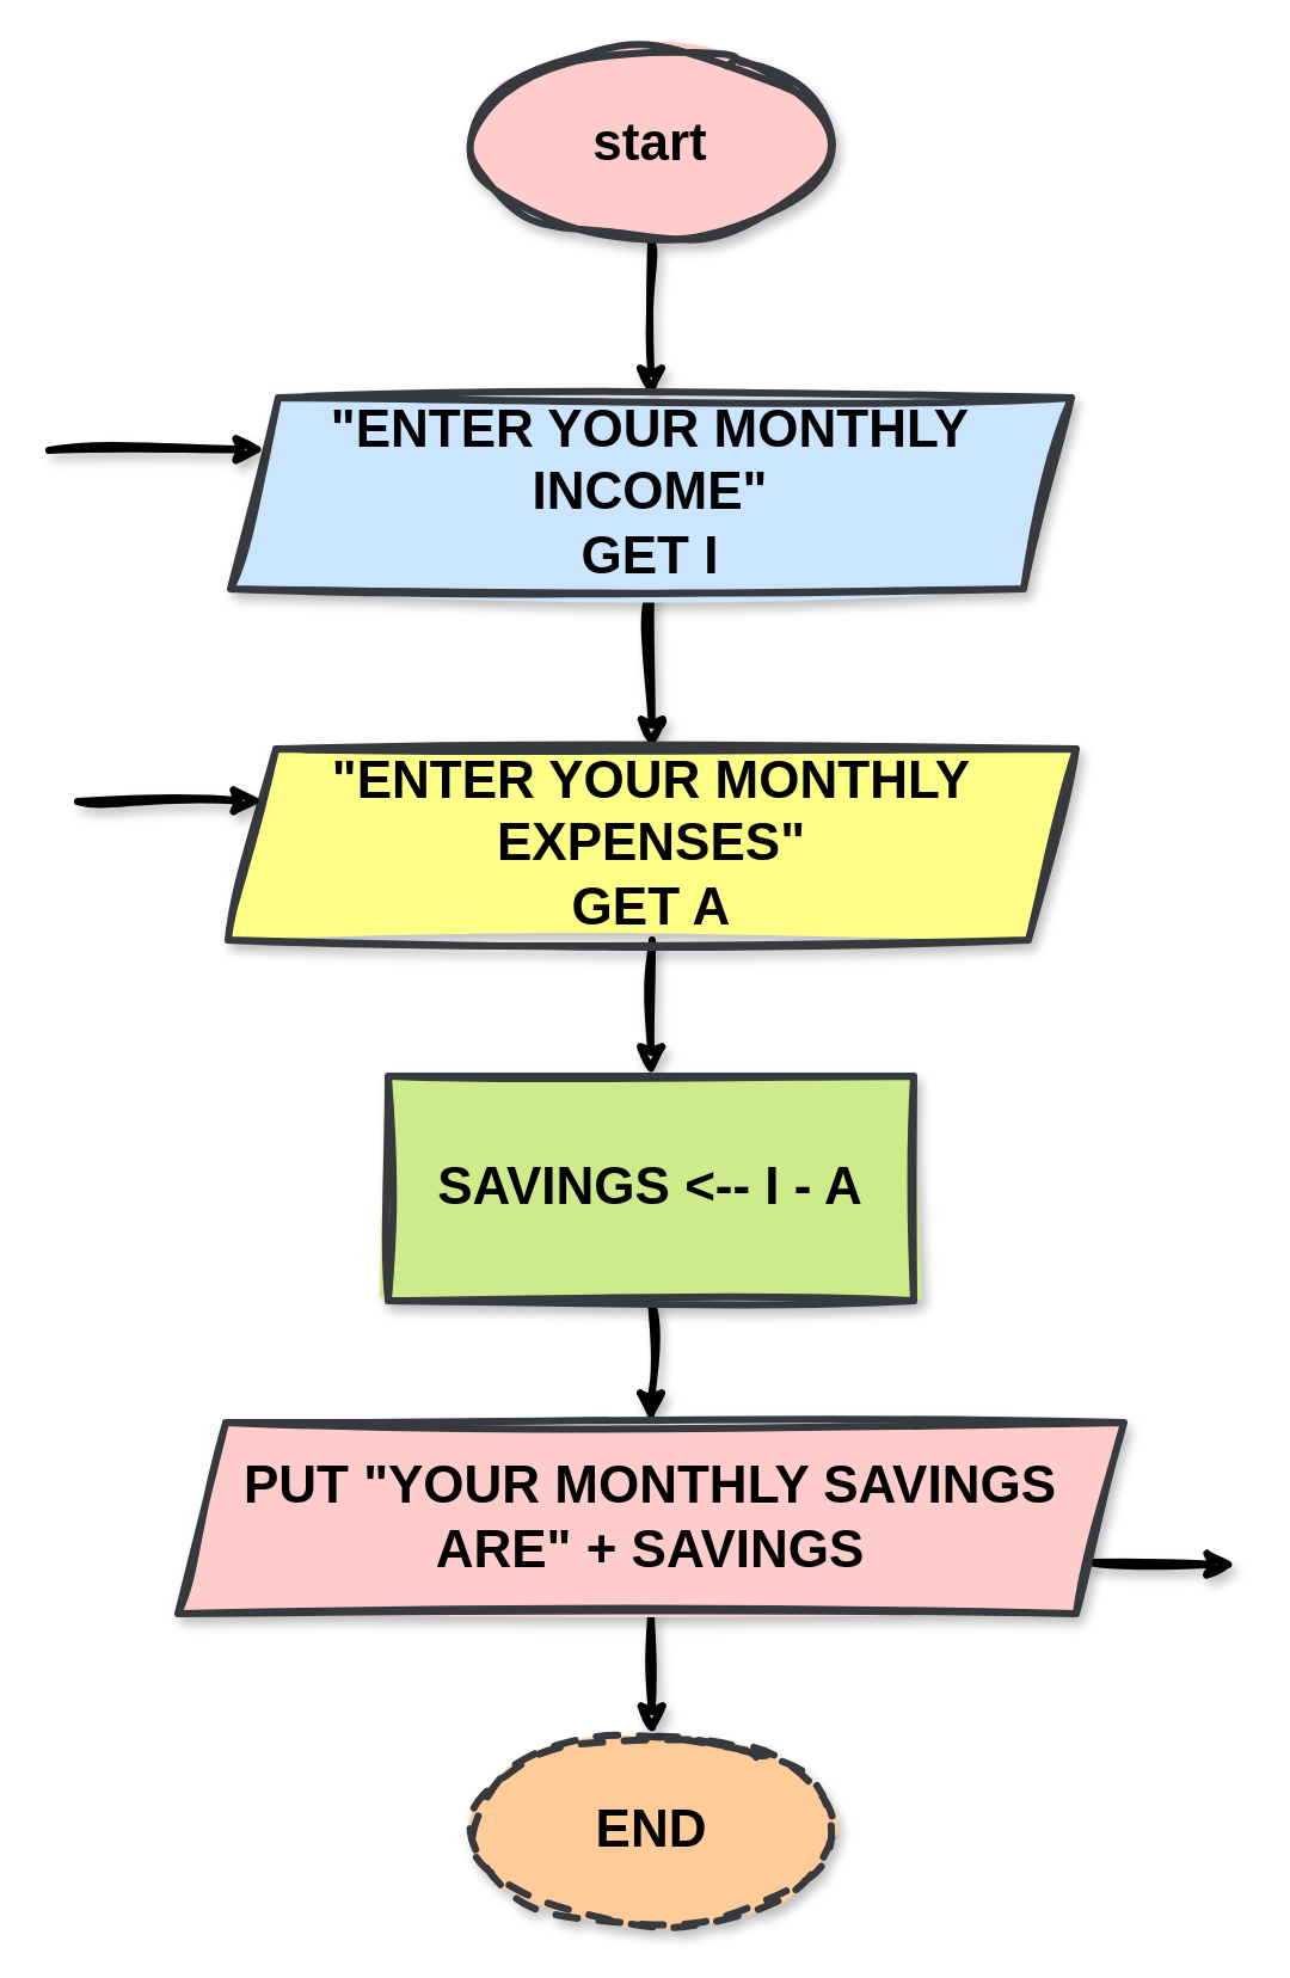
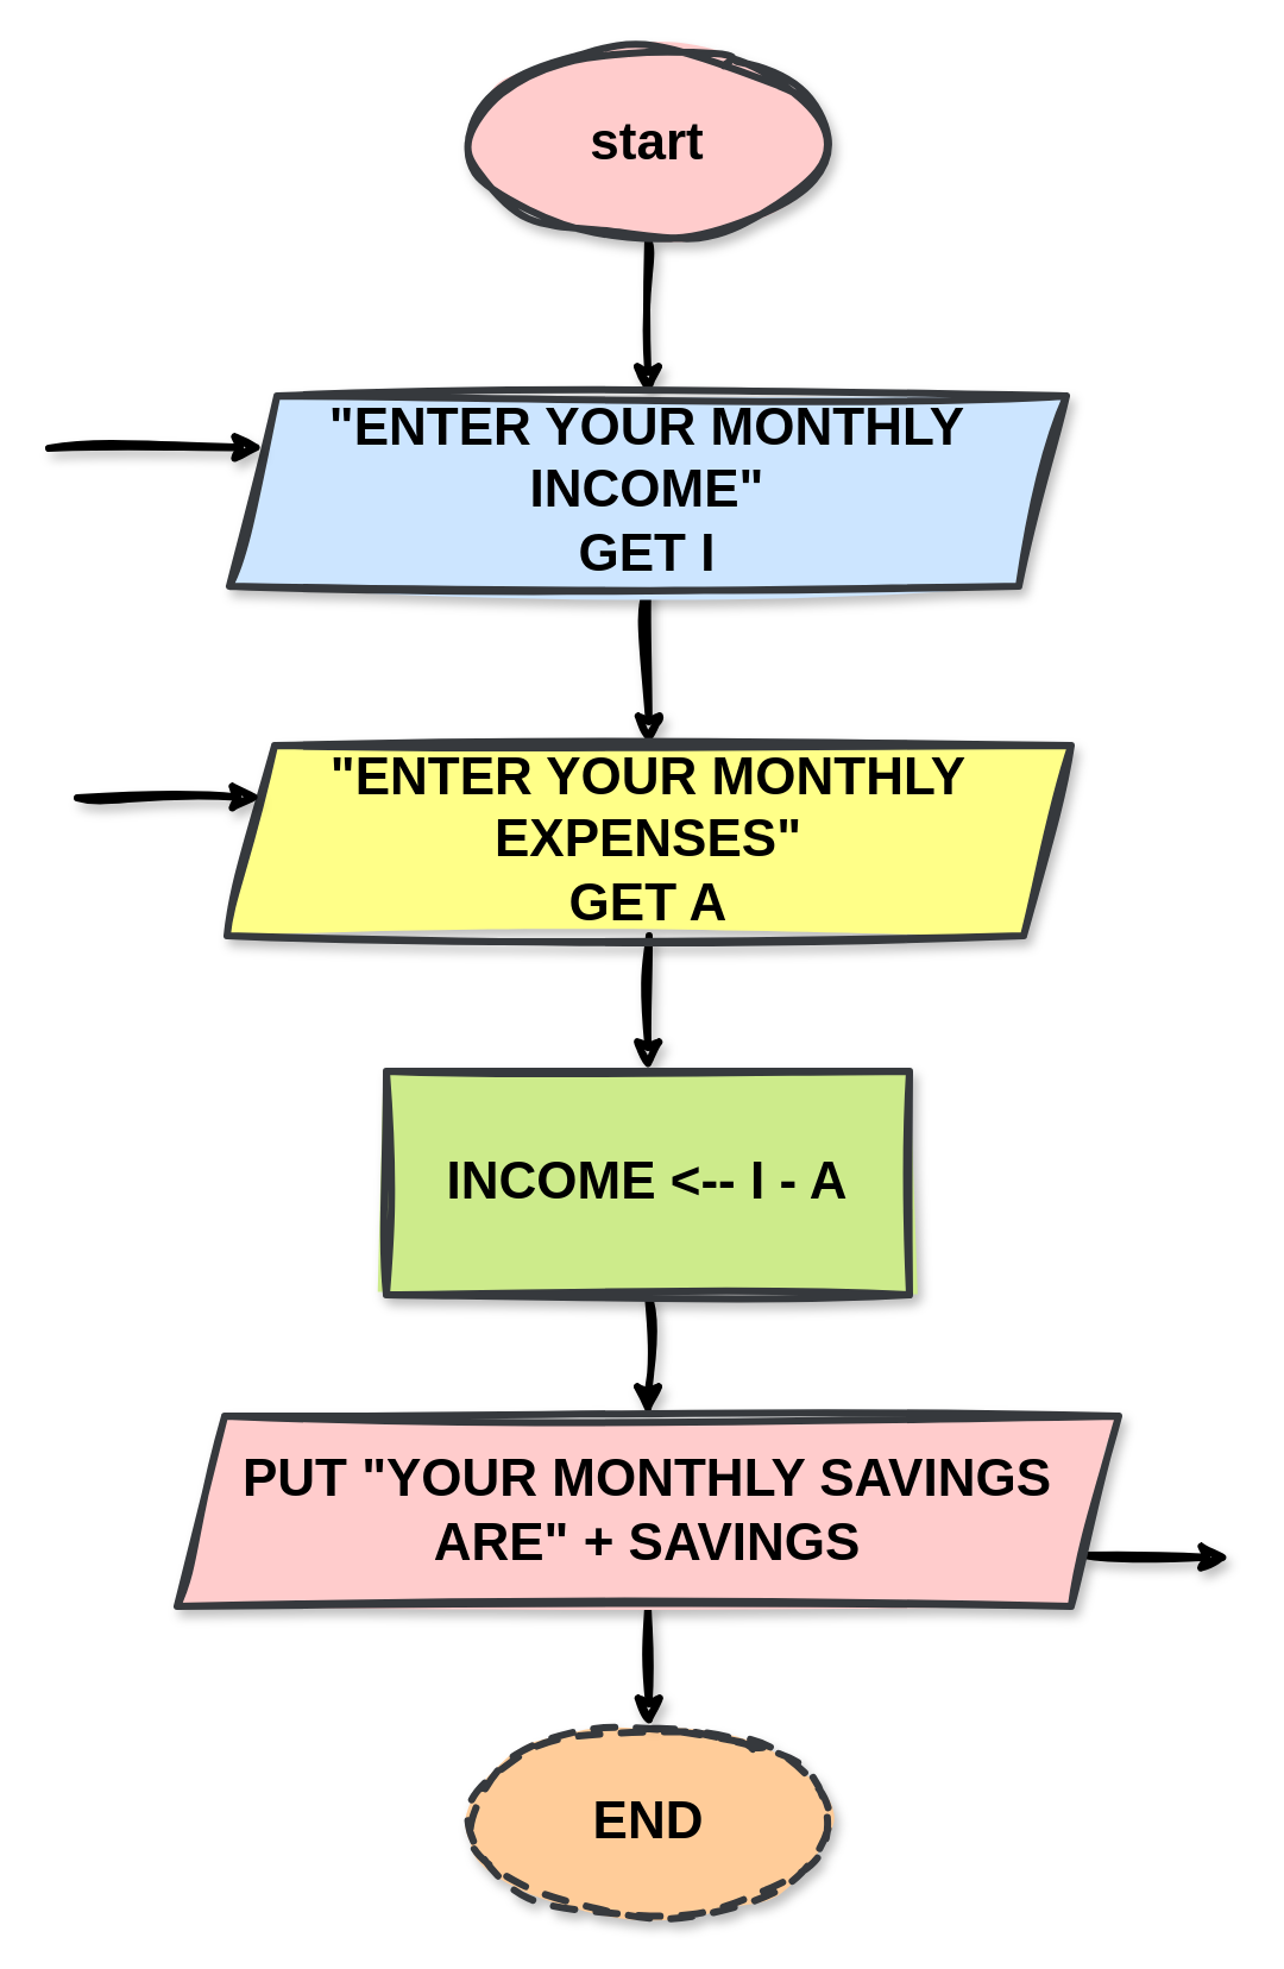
  <mxCell id="0" />
  <mxCell id="1" parent="0" />
  <mxCell id="2" style="edgeStyle=none;html=1;exitX=0.5;exitY=1;exitDx=0;exitDy=0;entryX=0.5;entryY=0;entryDx=0;entryDy=0;fontSize=22;fontColor=#000000;strokeColor=#000000;strokeWidth=3;sketch=1;curveFitting=1;jiggle=2;rounded=0;shadow=1;" edge="1" parent="1" source="3" target="6"><mxGeometry relative="1" as="geometry" /></mxCell>
  <mxCell id="3" value="&lt;font color=&quot;#000000&quot; style=&quot;font-size: 22px;&quot;&gt;&lt;b&gt;start&lt;/b&gt;&lt;/font&gt;" style="ellipse;whiteSpace=wrap;html=1;fillColor=#ffcccc;strokeColor=#36393d;strokeWidth=3;rounded=0;shadow=1;fillStyle=solid;sketch=1;curveFitting=1;jiggle=2;" vertex="1" parent="1"><mxGeometry x="197" y="20" width="150" height="80" as="geometry" /></mxCell>
  <mxCell id="4" value="&lt;font color=&quot;#000000&quot;&gt;&lt;span style=&quot;font-size: 22px;&quot;&gt;&lt;b&gt;END&lt;/b&gt;&lt;/span&gt;&lt;/font&gt;" style="ellipse;whiteSpace=wrap;html=1;fillColor=#ffcc99;strokeColor=#36393d;strokeWidth=3;rounded=0;fillStyle=solid;sketch=1;curveFitting=1;jiggle=2;shadow=1;dashed=1;" vertex="1" parent="1"><mxGeometry x="197" y="726" width="151" height="80" as="geometry" /></mxCell>
  <mxCell id="5" style="edgeStyle=none;html=1;exitX=0.5;exitY=1;exitDx=0;exitDy=0;entryX=0.5;entryY=0;entryDx=0;entryDy=0;strokeColor=#000000;strokeWidth=3;fontSize=22;fontColor=#000000;sketch=1;curveFitting=1;jiggle=2;rounded=0;shadow=1;" edge="1" parent="1" source="6" target="8"><mxGeometry relative="1" as="geometry" /></mxCell>
  <mxCell id="6" value="&lt;font color=&quot;#000000&quot;&gt;&lt;span style=&quot;font-size: 22px;&quot;&gt;&lt;b&gt;&quot;ENTER YOUR MONTHLY INCOME&quot;&lt;br&gt;GET I&lt;br&gt;&lt;/b&gt;&lt;/span&gt;&lt;/font&gt;" style="shape=parallelogram;perimeter=parallelogramPerimeter;whiteSpace=wrap;html=1;fixedSize=1;strokeColor=#36393d;strokeWidth=3;fillColor=#cce5ff;rounded=0;fillStyle=solid;sketch=1;curveFitting=1;jiggle=2;shadow=1;labelBackgroundColor=none;" vertex="1" parent="1"><mxGeometry x="96" y="166" width="352" height="80" as="geometry" /></mxCell>
  <mxCell id="7" style="edgeStyle=none;html=1;exitX=0.5;exitY=1;exitDx=0;exitDy=0;entryX=0.5;entryY=0;entryDx=0;entryDy=0;strokeColor=#000000;strokeWidth=3;fontSize=22;fontColor=#000000;sketch=1;curveFitting=1;jiggle=2;rounded=0;shadow=1;" edge="1" parent="1" source="8" target="10"><mxGeometry relative="1" as="geometry" /></mxCell>
  <mxCell id="8" value="&lt;font color=&quot;#000000&quot;&gt;&lt;span style=&quot;font-size: 22px;&quot;&gt;&lt;b&gt;&quot;ENTER YOUR MONTHLY EXPENSES&quot;&lt;br&gt;GET A&lt;br&gt;&lt;/b&gt;&lt;/span&gt;&lt;/font&gt;" style="shape=parallelogram;perimeter=parallelogramPerimeter;whiteSpace=wrap;html=1;fixedSize=1;strokeColor=#36393d;strokeWidth=3;fillColor=#ffff88;rounded=0;fillStyle=solid;sketch=1;curveFitting=1;jiggle=2;shadow=1;" vertex="1" parent="1"><mxGeometry x="95" y="313" width="355" height="80" as="geometry" /></mxCell>
  <mxCell id="9" style="edgeStyle=none;html=1;exitX=0.5;exitY=1;exitDx=0;exitDy=0;entryX=0.5;entryY=0;entryDx=0;entryDy=0;strokeColor=#000000;strokeWidth=3;fontSize=22;fontColor=#000000;sketch=1;curveFitting=1;jiggle=2;rounded=0;shadow=1;" edge="1" parent="1" source="10" target="13"><mxGeometry relative="1" as="geometry" /></mxCell>
- <mxCell id="10" value="&lt;font color=&quot;#000000&quot;&gt;&lt;span style=&quot;font-size: 22px;&quot;&gt;&lt;b&gt;SAVINGS &amp;lt;-- I - A&lt;/b&gt;&lt;/span&gt;&lt;/font&gt;" style="whiteSpace=wrap;html=1;strokeColor=#36393d;strokeWidth=3;fillColor=#cdeb8b;rounded=0;fillStyle=solid;sketch=1;curveFitting=1;jiggle=2;shadow=1;" vertex="1" parent="1"><mxGeometry x="162" y="450" width="220" height="94" as="geometry" /></mxCell>
+ <mxCell id="10" value="&lt;font color=&quot;#000000&quot;&gt;&lt;span style=&quot;font-size: 22px;&quot;&gt;&lt;b&gt;INCOME &amp;lt;-- I - A&lt;/b&gt;&lt;/span&gt;&lt;/font&gt;" style="whiteSpace=wrap;html=1;strokeColor=#36393d;strokeWidth=3;fillColor=#cdeb8b;rounded=0;fillStyle=solid;sketch=1;curveFitting=1;jiggle=2;shadow=1;" vertex="1" parent="1"><mxGeometry x="162" y="450" width="220" height="94" as="geometry" /></mxCell>
  <mxCell id="11" style="edgeStyle=none;html=1;exitX=0.5;exitY=1;exitDx=0;exitDy=0;entryX=0.5;entryY=0;entryDx=0;entryDy=0;strokeColor=#000000;strokeWidth=3;fontSize=22;fontColor=#000000;sketch=1;curveFitting=1;jiggle=2;rounded=0;shadow=1;" edge="1" parent="1" source="13" target="4"><mxGeometry relative="1" as="geometry" /></mxCell>
  <mxCell id="12" style="edgeStyle=none;html=1;exitX=1;exitY=0.75;exitDx=0;exitDy=0;strokeColor=#000000;strokeWidth=3;fontSize=22;fontColor=#000000;sketch=1;curveFitting=1;jiggle=2;rounded=0;shadow=1;" edge="1" parent="1" source="13"><mxGeometry relative="1" as="geometry"><mxPoint x="517.009" y="654.5" as="targetPoint" /></mxGeometry></mxCell>
  <mxCell id="13" value="&lt;font color=&quot;#000000&quot;&gt;&lt;span style=&quot;font-size: 22px;&quot;&gt;&lt;b&gt;PUT &quot;YOUR MONTHLY SAVINGS ARE&quot; + SAVINGS&lt;/b&gt;&lt;/span&gt;&lt;/font&gt;" style="shape=parallelogram;perimeter=parallelogramPerimeter;whiteSpace=wrap;html=1;fixedSize=1;strokeColor=#36393d;strokeWidth=3;fillColor=#ffcccc;rounded=0;fillStyle=solid;sketch=1;curveFitting=1;jiggle=2;shadow=1;" vertex="1" parent="1"><mxGeometry x="74" y="595" width="396" height="80" as="geometry" /></mxCell>
  <mxCell id="14" value="" style="endArrow=classic;html=1;strokeColor=#000000;strokeWidth=3;fontSize=22;fontColor=#000000;entryX=0;entryY=0.25;entryDx=0;entryDy=0;sketch=1;curveFitting=1;jiggle=2;rounded=0;shadow=1;" edge="1" parent="1" target="6"><mxGeometry width="50" height="50" relative="1" as="geometry"><mxPoint x="20" y="188" as="sourcePoint" /><mxPoint x="77" y="178" as="targetPoint" /></mxGeometry></mxCell>
  <mxCell id="15" value="" style="endArrow=classic;html=1;strokeColor=#000000;strokeWidth=3;fontSize=22;fontColor=#000000;entryX=0;entryY=0.25;entryDx=0;entryDy=0;sketch=1;curveFitting=1;jiggle=2;rounded=0;shadow=1;" edge="1" parent="1" target="8"><mxGeometry width="50" height="50" relative="1" as="geometry"><mxPoint x="32" y="335" as="sourcePoint" /><mxPoint x="96" y="332" as="targetPoint" /></mxGeometry></mxCell>
